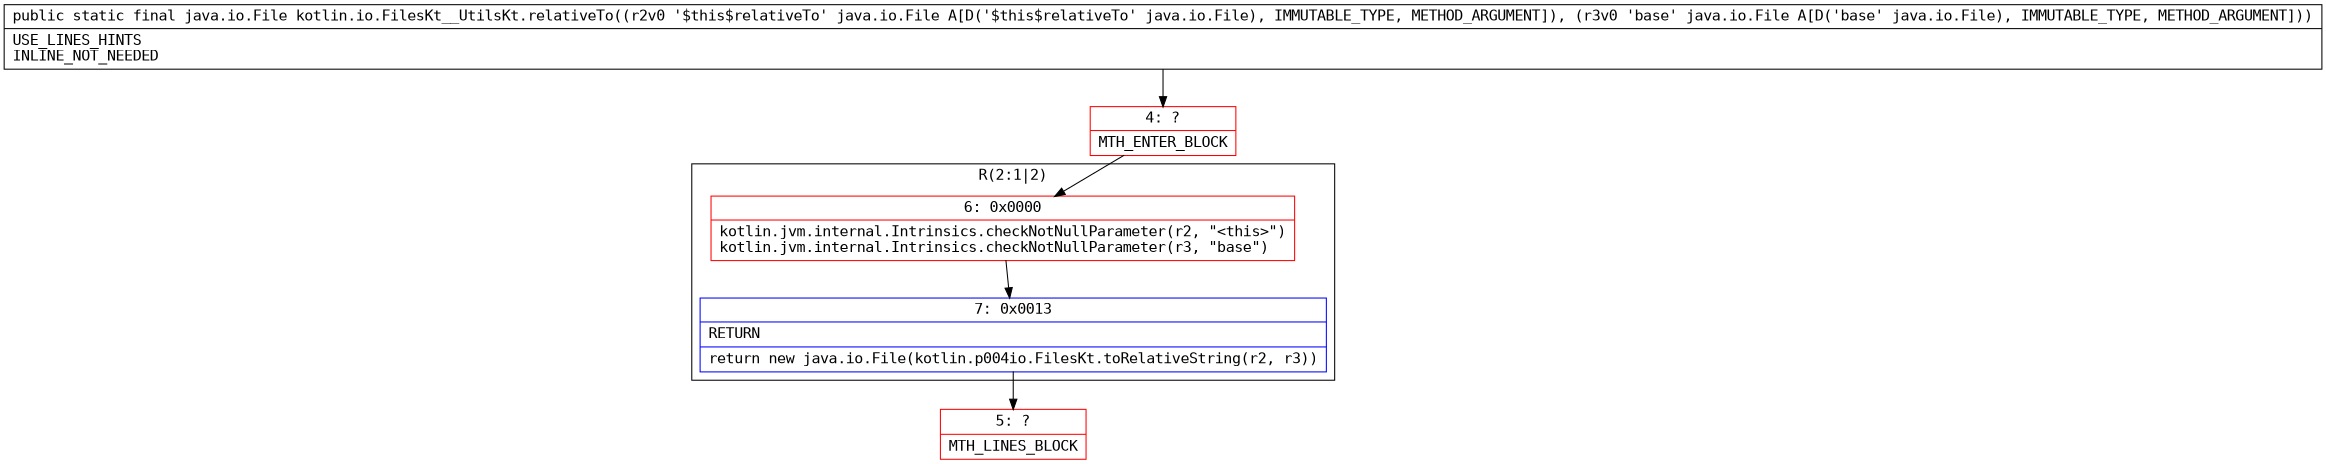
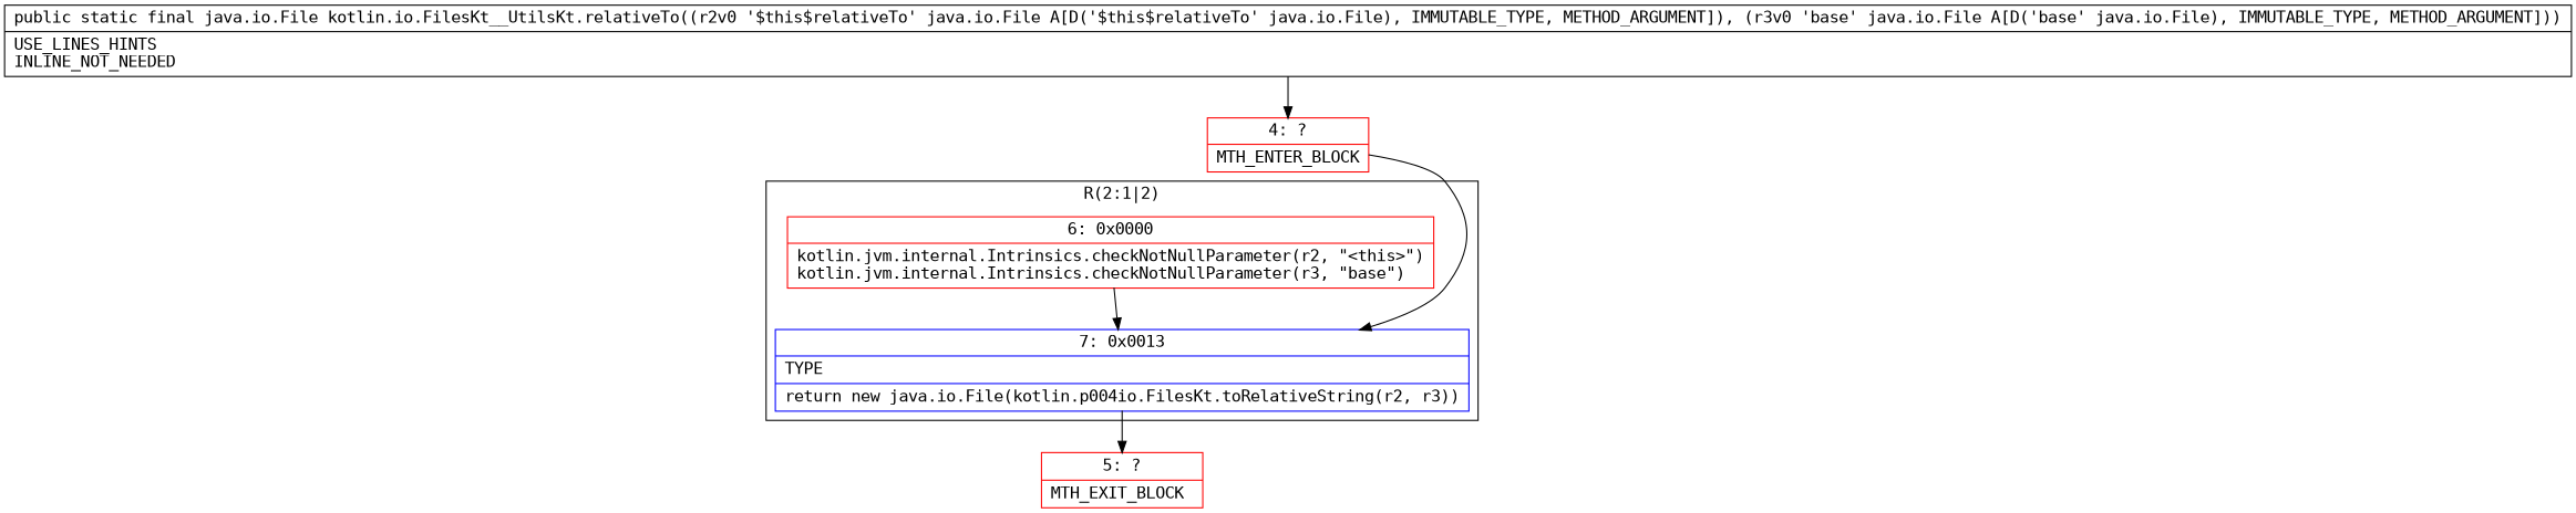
  digraph {
    fontname="DejaVu Sans Mono"
    node [color=red fontname="DejaVu Sans Mono" shape=record]
    edge [fontname="DejaVu Sans Mono"]
    n1 [label="{6\:\ 0x0000|kotlin.jvm.internal.Intrinsics.checkNotNullParameter(r2, \"\<this\>\")\lkotlin.jvm.internal.Intrinsics.checkNotNullParameter(r3, \"base\")\l}"]
-   n2 [color=blue label="{7\:\ 0x0013|RETURN\l|return new java.io.File(kotlin.p004io.FilesKt.toRelativeString(r2, r3))\l}"]
-   n3 [label="{5\:\ ?|MTH_LINES_BLOCK\l}"]
+   n2 [color=blue label="{7\:\ 0x0013|TYPE\l|return new java.io.File(kotlin.p004io.FilesKt.toRelativeString(r2, r3))\l}"]
+   n3 [label="{5\:\ ?|MTH_EXIT_BLOCK\l}"]
    n4 [label="{4\:\ ?|MTH_ENTER_BLOCK\l}"]
    n5 [label="{public static final java.io.File kotlin.io.FilesKt__UtilsKt.relativeTo((r2v0 '$this$relativeTo' java.io.File A[D('$this$relativeTo' java.io.File), IMMUTABLE_TYPE, METHOD_ARGUMENT]), (r3v0 'base' java.io.File A[D('base' java.io.File), IMMUTABLE_TYPE, METHOD_ARGUMENT]))  | USE_LINES_HINTS\lINLINE_NOT_NEEDED\l}" color=""]
    subgraph cluster_1 {
      label="R(2:1|2)"
      n1
      n2
    }
    n1 -> n2
    n2 -> n3
-   n4 -> n1
+   n4 -> n2
    n5 -> n4
  }
